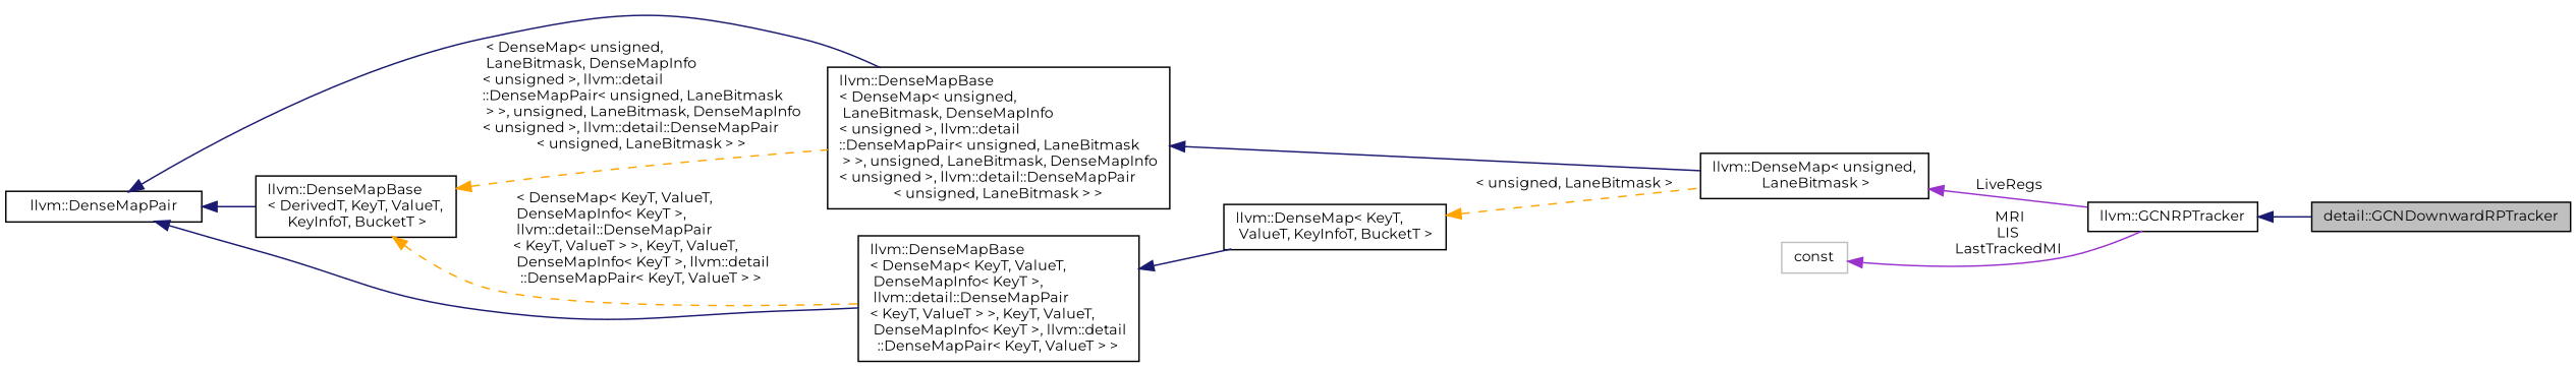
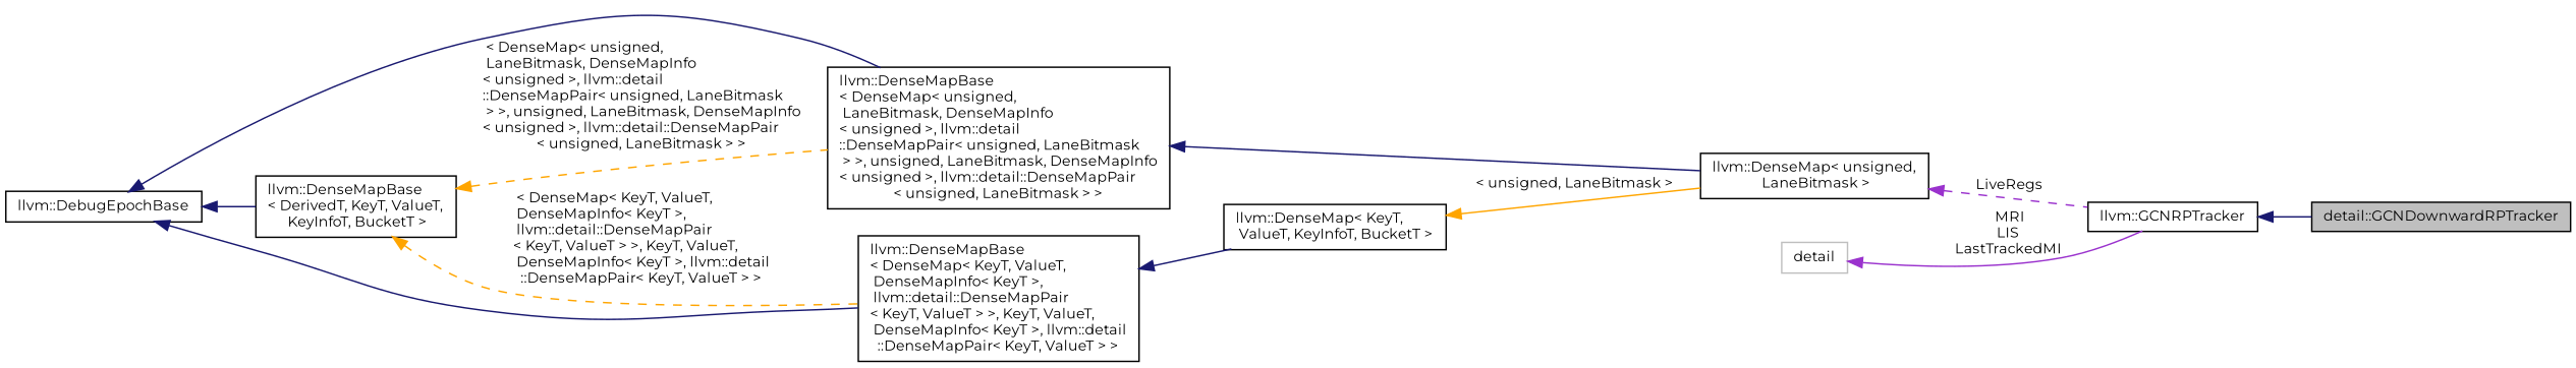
  digraph {
    fontname=Montserrat
    rankdir=LR
    node [color=black fontname=Montserrat fontsize=10 shape=record]
    edge [color=midnightblue dir=back fontname=Montserrat fontsize=10 labelfontname=Helvetica labelfontsize=10 style=solid]
    n1 [fillcolor=grey75 fontcolor=black height=0.2 label="detail::GCNDownwardRPTracker" style=filled width=0.4]
    n2 [height=0.2 label="llvm::GCNRPTracker" width=0.4]
    n3 [height=0.2 label="llvm::DenseMap\< unsigned,\l LaneBitmask \>" width=0.4]
    n4 [height=0.2 label="llvm::DenseMapBase\l\< DenseMap\< unsigned,\l LaneBitmask, DenseMapInfo\l\< unsigned \>, llvm::detail\l::DenseMapPair\< unsigned, LaneBitmask\l \> \>, unsigned, LaneBitmask, DenseMapInfo\l\< unsigned \>, llvm::detail::DenseMapPair\l\< unsigned, LaneBitmask \> \>" width=0.4]
-   n5 [height=0.2 label="llvm::DenseMapPair" width=0.4]
+   n5 [height=0.2 label="llvm::DebugEpochBase" width=0.4]
    n6 [height=0.2 label="llvm::DenseMapBase\l\< DerivedT, KeyT, ValueT,\l KeyInfoT, BucketT \>" width=0.4]
    n7 [height=0.2 label="llvm::DenseMapBase\l\< DenseMap\< KeyT, ValueT,\l DenseMapInfo\< KeyT \>,\l llvm::detail::DenseMapPair\l\< KeyT, ValueT \> \>, KeyT, ValueT,\l DenseMapInfo\< KeyT \>, llvm::detail\l::DenseMapPair\< KeyT, ValueT \> \>" width=0.4]
    n8 [height=0.2 label="llvm::DenseMap\< KeyT,\l ValueT, KeyInfoT, BucketT \>" width=0.4]
-   n9 [color=grey75 height=0.2 label=const width=0.4]
+   n9 [color=grey75 height=0.2 label=detail width=0.4]
    n2 -> n1
-   n3 -> n2 [color=darkorchid3 label=" LiveRegs"]
+   n3 -> n2 [color=darkorchid3 label=" LiveRegs" style=dashed]
    n4 -> n3
    n5 -> n4
    n5 -> n6
    n5 -> n7
    n6 -> n4 [color=orange label=" \< DenseMap\< unsigned,\l LaneBitmask, DenseMapInfo\l\< unsigned \>, llvm::detail\l::DenseMapPair\< unsigned, LaneBitmask\l \> \>, unsigned, LaneBitmask, DenseMapInfo\l\< unsigned \>, llvm::detail::DenseMapPair\l\< unsigned, LaneBitmask \> \>" style=dashed]
    n6 -> n7 [color=orange label=" \< DenseMap\< KeyT, ValueT,\l DenseMapInfo\< KeyT \>,\l llvm::detail::DenseMapPair\l\< KeyT, ValueT \> \>, KeyT, ValueT,\l DenseMapInfo\< KeyT \>, llvm::detail\l::DenseMapPair\< KeyT, ValueT \> \>" style=dashed]
    n7 -> n8
-   n8 -> n3 [color=orange label=" \< unsigned, LaneBitmask \>" style=dashed]
+   n8 -> n3 [color=orange label=" \< unsigned, LaneBitmask \>"]
    n9 -> n2 [color=darkorchid3 label=" MRI\nLIS\nLastTrackedMI"]
  }
